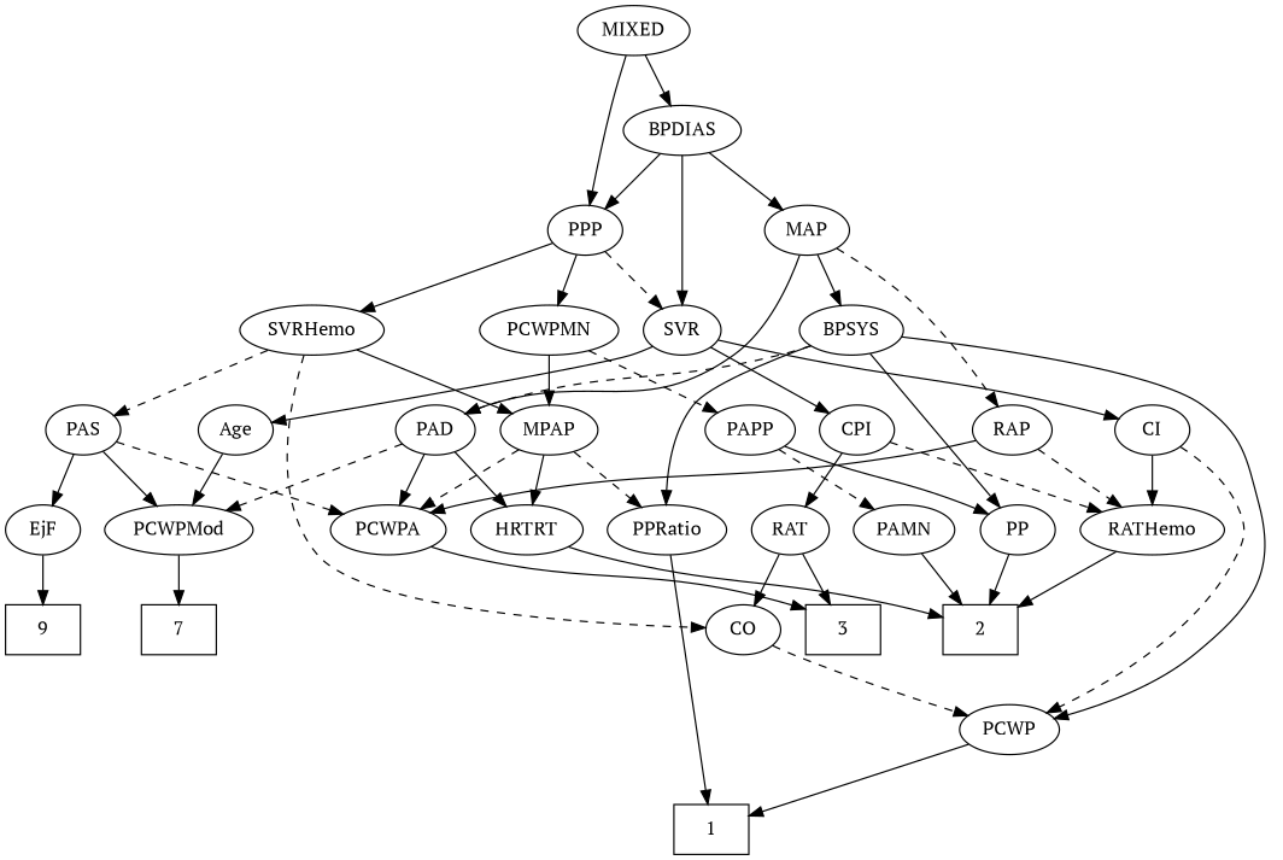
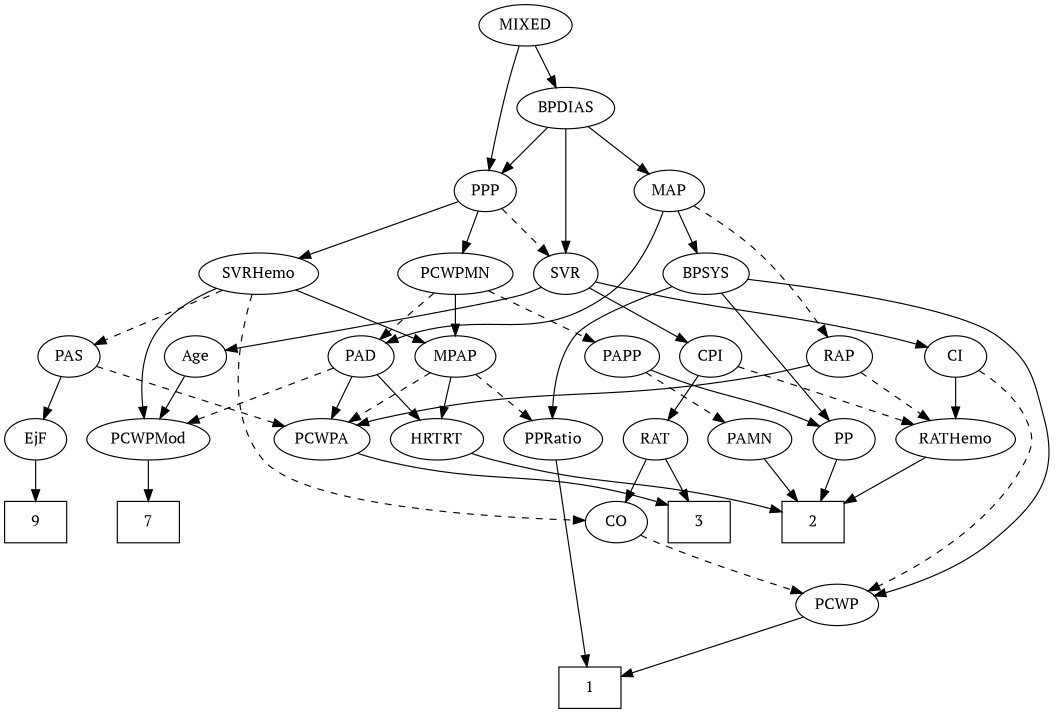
  strict digraph {
    fontname="PT Serif"
    node [fontname="PT Serif"]
    edge [fontname="PT Serif" style=solid]
    1 [height=0.5 shape=box width=0.75]
    2 [height=0.5 shape=box width=0.75]
    3 [height=0.5 shape=box width=0.75]
    n4 [height=0.5 label=9 shape=box width=0.75]
    n5 [height=0.5 label=7 shape=box width=0.75]
    Age [height=0.5 width=0.75]
    PCWPMod [height=0.5 width=1.4443]
    EjF [height=0.5 width=0.75]
    RAP [height=0.5 width=0.77632]
    RATHemo [height=0.5 width=1.3721]
    PCWPA [height=0.5 width=1.1555]
    MIXED [height=0.5 width=1.1193]
    BPDIAS [height=0.5 width=1.1735]
    PPP [height=0.5 width=0.75]
    SVR [height=0.5 width=0.77632]
    MAP [height=0.5 width=0.84854]
    SVRHemo [height=0.5 width=1.3902]
    PCWPMN [height=0.5 width=1.3902]
    CPI [height=0.5 width=0.75]
    CI [height=0.5 width=0.75]
    MPAP [height=0.5 width=0.97491]
    CO [height=0.5 width=0.75]
    PAS [height=0.5 width=0.75]
    BPSYS [height=0.5 width=1.0471]
    PAD [height=0.5 width=0.79437]
    PAPP [height=0.5 width=0.88464]
    PPRatio [height=0.5 width=1.1013]
    HRTRT [height=0.5 width=1.1013]
    PP [height=0.5 width=0.75]
    PCWP [height=0.5 width=0.97491]
    RAT [height=0.5 width=0.75827]
    PAMN [height=0.5 width=1.011]
    Age -> PCWPMod
    PCWPMod -> n5
    EjF -> n4
    RAP -> RATHemo [style=dashed]
    RAP -> PCWPA
    RATHemo -> 2
    PCWPA -> 3
    MIXED -> BPDIAS
    MIXED -> PPP
    BPDIAS -> PPP
    BPDIAS -> SVR
    BPDIAS -> MAP
    PPP -> SVR [style=dashed]
    PPP -> SVRHemo
    PPP -> PCWPMN
    SVR -> Age
    SVR -> CPI
    SVR -> CI
    MAP -> RAP [style=dashed]
    MAP -> BPSYS
    MAP -> PAD
    SVRHemo -> MPAP
    SVRHemo -> CO [style=dashed]
    SVRHemo -> PAS [style=dashed]
    PCWPMN -> MPAP
-   BPSYS -> PAD [style=dashed]
+   PCWPMN -> PAD [style=dashed]
    PCWPMN -> PAPP [style=dashed]
    CPI -> RATHemo [style=dashed]
    CPI -> RAT
    CI -> RATHemo
    CI -> PCWP [style=dashed]
    MPAP -> PCWPA [style=dashed]
    MPAP -> PPRatio [style=dashed]
    MPAP -> HRTRT
    CO -> PCWP [style=dashed]
-   PAS -> PCWPMod
+   SVRHemo -> PCWPMod
    PAS -> EjF
    PAS -> PCWPA [style=dashed]
    BPSYS -> PPRatio
    BPSYS -> PP
    BPSYS -> PCWP
    PAD -> PCWPMod [style=dashed]
    PAD -> PCWPA
    PAD -> HRTRT
    PAPP -> PP
    PAPP -> PAMN [style=dashed]
    PPRatio -> 1
    HRTRT -> 2
    PP -> 2
    PCWP -> 1
    RAT -> 3
    RAT -> CO
    PAMN -> 2
  }
